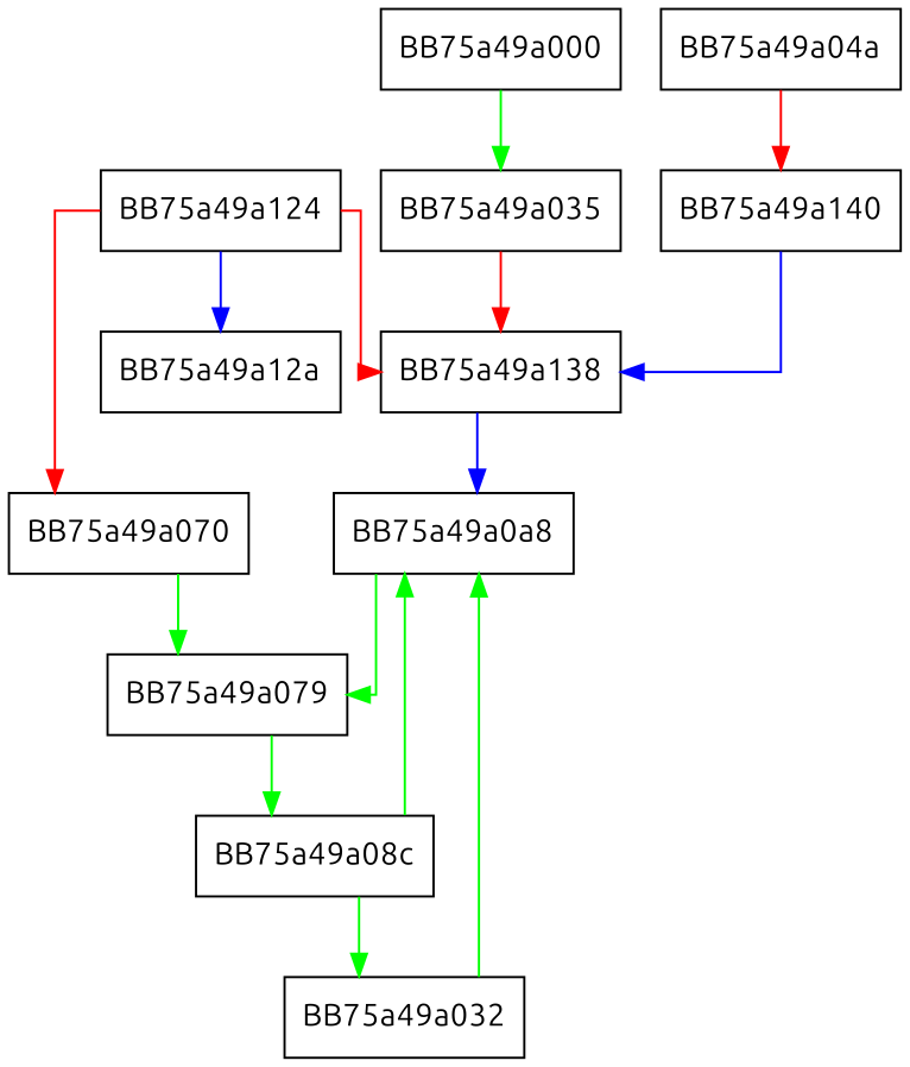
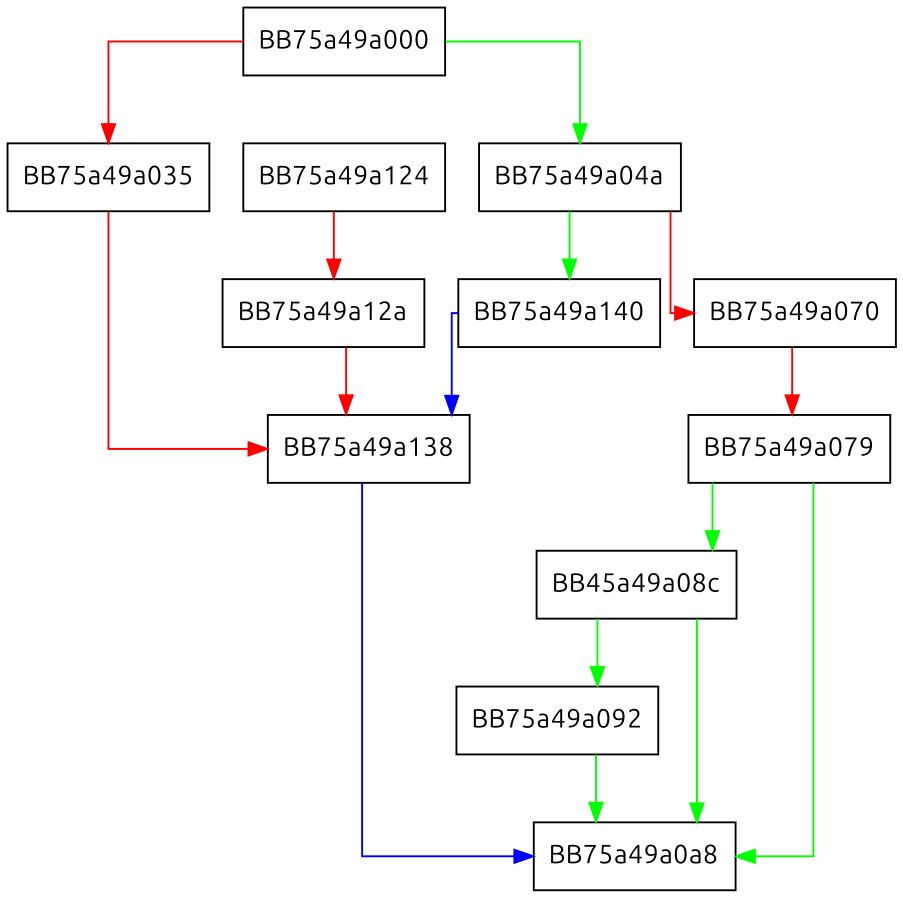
  digraph {
    fontname=Ubuntu
    splines=ortho
    node [fontname=Ubuntu shape=box]
    edge [color=green fontname=Ubuntu]
    BB75a49a000
    BB75a49a04a
    BB75a49a035
    BB75a49a140
    BB75a49a070
    BB75a49a138
    BB75a49a079
    BB75a49a0a8
-   BB75a49a08c
+   BB75a49a08c [label=BB45a49a08c]
    BB75a49a12a
    BB75a49a124
-   BB75a49a092 [label=BB75a49a032]
-   BB75a49a000 -> BB75a49a035
-   BB75a49a04a -> BB75a49a140 [color=red]
-   BB75a49a124 -> BB75a49a070 [color=red]
+   BB75a49a092
+   BB75a49a000 -> BB75a49a04a
+   BB75a49a000 -> BB75a49a035 [color=red]
+   BB75a49a04a -> BB75a49a140
+   BB75a49a04a -> BB75a49a070 [color=red]
    BB75a49a035 -> BB75a49a138 [color=red]
    BB75a49a140 -> BB75a49a138 [color=blue]
-   BB75a49a070 -> BB75a49a079
+   BB75a49a070 -> BB75a49a079 [color=red]
    BB75a49a138 -> BB75a49a0a8 [color=blue]
-   BB75a49a0a8 -> BB75a49a079
+   BB75a49a079 -> BB75a49a0a8
    BB75a49a079 -> BB75a49a08c
    BB75a49a08c -> BB75a49a0a8
    BB75a49a08c -> BB75a49a092
-   BB75a49a124 -> BB75a49a138 [color=red]
-   BB75a49a124 -> BB75a49a12a [color=blue]
+   BB75a49a12a -> BB75a49a138 [color=red]
+   BB75a49a124 -> BB75a49a12a [color=red]
    BB75a49a092 -> BB75a49a0a8
  }
